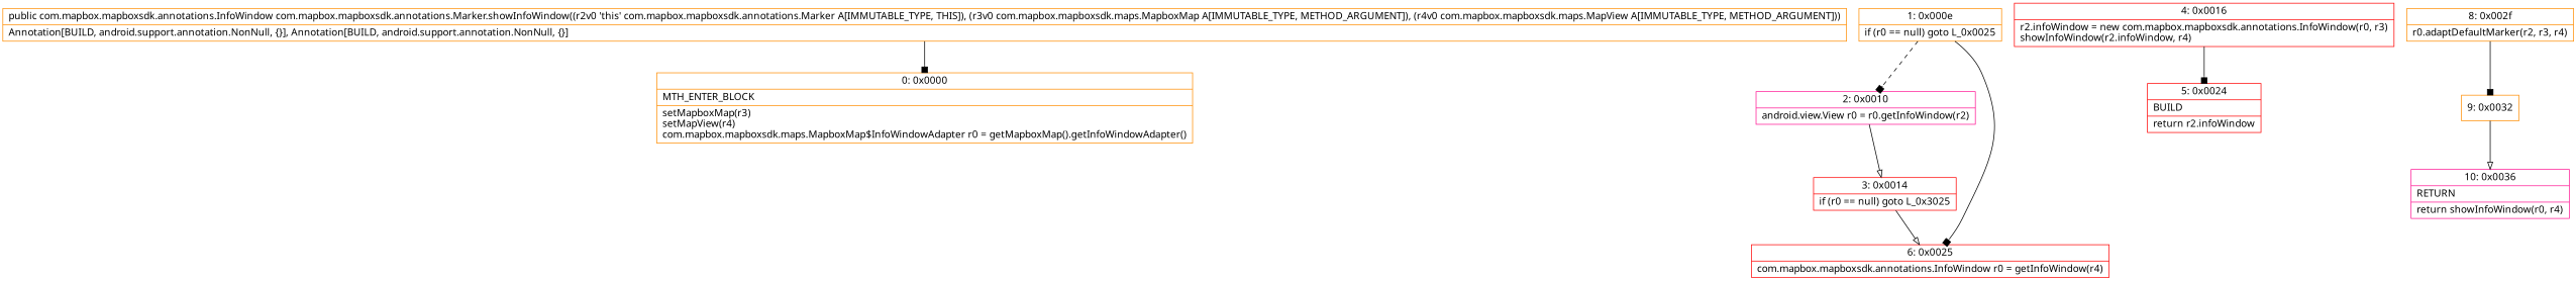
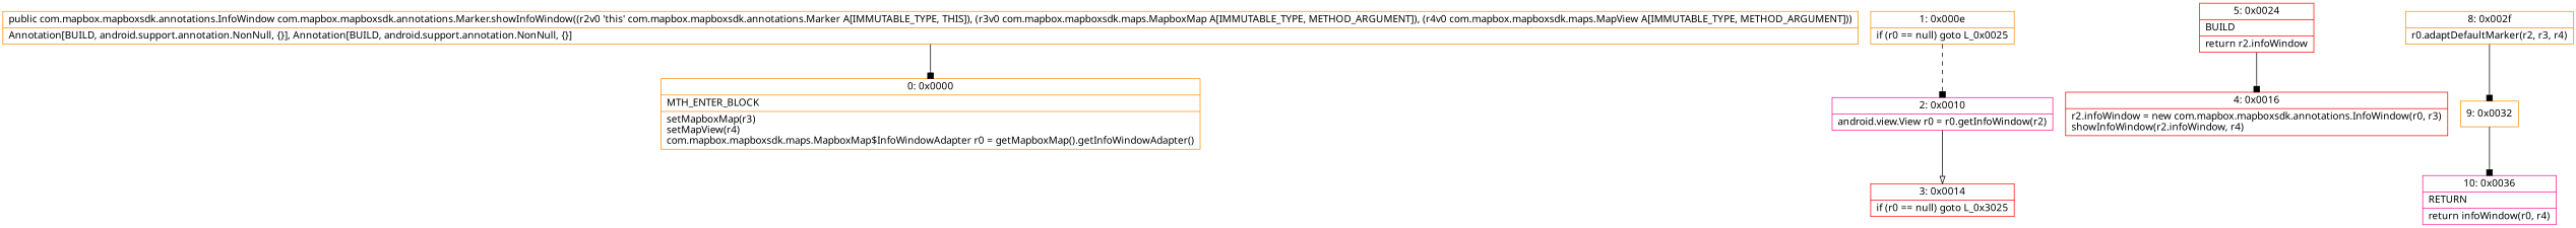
  digraph {
    fontname="Noto Sans"
    node [color=darkorange fontname="Noto Sans" shape=record]
    edge [arrowhead=box fontname="Noto Sans"]
    n1 [label="{0\:\ 0x0000|MTH_ENTER_BLOCK\l|setMapboxMap(r3)\lsetMapView(r4)\lcom.mapbox.mapboxsdk.maps.MapboxMap$InfoWindowAdapter r0 = getMapboxMap().getInfoWindowAdapter()\l}"]
    n2 [label="{1\:\ 0x000e|if (r0 == null) goto L_0x0025\l}"]
    n3 [color=deeppink label="{2\:\ 0x0010|android.view.View r0 = r0.getInfoWindow(r2)\l}"]
-   n4 [color=red label="{6\:\ 0x0025|com.mapbox.mapboxsdk.annotations.InfoWindow r0 = getInfoWindow(r4)\l}"]
    n5 [color=red label="{3\:\ 0x0014|if (r0 == null) goto L_0x3025\l}"]
    n6 [color=red label="{4\:\ 0x0016|r2.infoWindow = new com.mapbox.mapboxsdk.annotations.InfoWindow(r0, r3)\lshowInfoWindow(r2.infoWindow, r4)\l}"]
    n7 [color=red label="{5\:\ 0x0024|BUILD\l|return r2.infoWindow\l}"]
    n8 [label="{8\:\ 0x002f|r0.adaptDefaultMarker(r2, r3, r4)\l}"]
    n9 [label="{9\:\ 0x0032}"]
-   n10 [color=deeppink label="{10\:\ 0x0036|RETURN\l|return showInfoWindow(r0, r4)\l}"]
+   n10 [color=deeppink label="{10\:\ 0x0036|RETURN\l|return infoWindow(r0, r4)\l}"]
    n11 [label="{public com.mapbox.mapboxsdk.annotations.InfoWindow com.mapbox.mapboxsdk.annotations.Marker.showInfoWindow((r2v0 'this' com.mapbox.mapboxsdk.annotations.Marker A[IMMUTABLE_TYPE, THIS]), (r3v0 com.mapbox.mapboxsdk.maps.MapboxMap A[IMMUTABLE_TYPE, METHOD_ARGUMENT]), (r4v0 com.mapbox.mapboxsdk.maps.MapView A[IMMUTABLE_TYPE, METHOD_ARGUMENT]))  | Annotation[BUILD, android.support.annotation.NonNull, \{\}], Annotation[BUILD, android.support.annotation.NonNull, \{\}]\l}"]
    n2 -> n3 [style=dashed]
-   n2 -> n4
    n3 -> n5 [arrowhead=onormal]
-   n5 -> n4 [arrowhead=onormal]
-   n6 -> n7
+   n7 -> n6
    n8 -> n9
-   n9 -> n10 [arrowhead=onormal]
+   n9 -> n10
    n11 -> n1
  }
